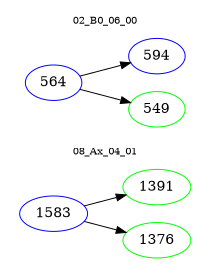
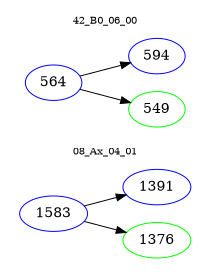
  digraph {
    rankdir=LR
    node [color=blue]
    edge [color=black]
    n1 [label=1583]
    n2 [color=green label=1376]
-   n3 [color=green label=1391]
+   n3 [label=1391]
    n4 [label=564]
    n5 [color=green label=549]
    n6 [label=594]
    subgraph cluster_1 {
      color=white
      fontsize=10
      label="08_Ax_04_01"
      n1
      n2
      n3
    }
    subgraph cluster_2 {
      color=white
      fontsize=10
-     label="02_B0_06_00"
+     label="42_B0_06_00"
      n4
      n5
      n6
    }
    n1 -> n2
    n1 -> n3
    n4 -> n5
    n4 -> n6
  }
